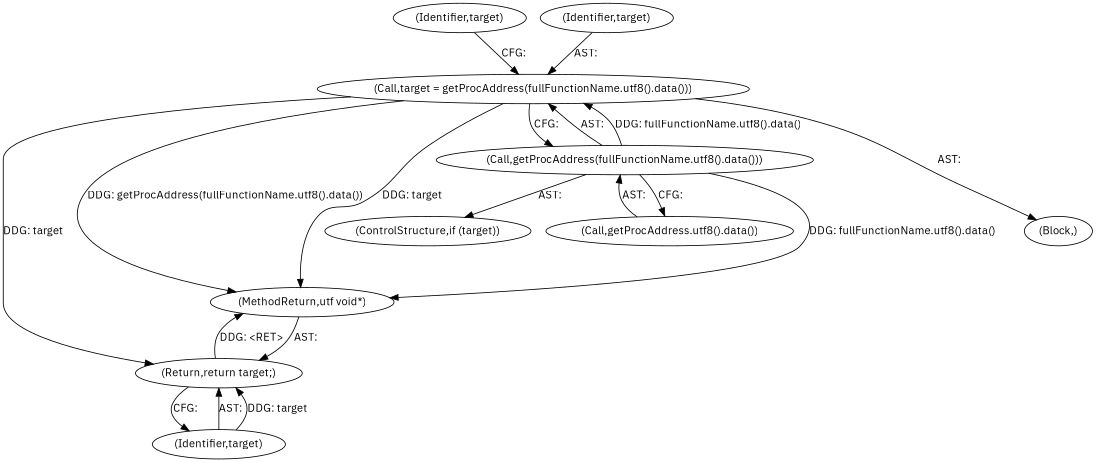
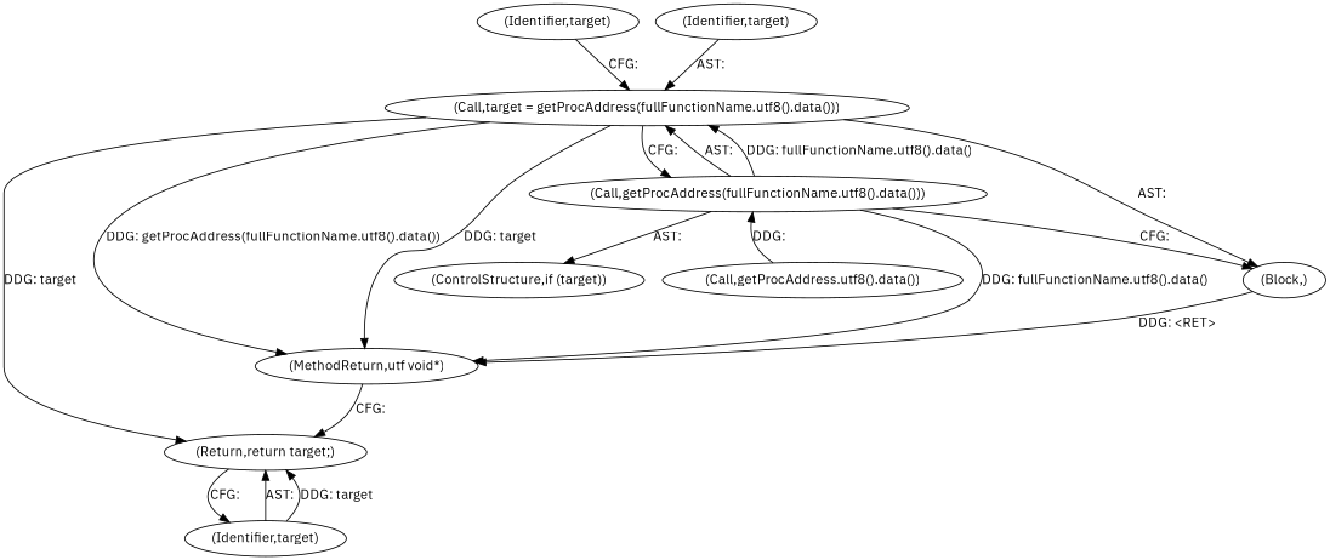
  digraph {
    fontname="IBM Plex Sans"
    node [fontname="IBM Plex Sans"]
    edge [fontname="IBM Plex Sans"]
    n1 [label="(Call,target = getProcAddress(fullFunctionName.utf8().data()))"]
    n2 [label="(Call,getProcAddress(fullFunctionName.utf8().data()))"]
    n3 [label="(Return,return target;)"]
    n4 [label="(Block,)"]
    n5 [label="(MethodReturn,utf void*)"]
    n6 [label="(Call,getProcAddress.utf8().data())"]
    n7 [label="(ControlStructure,if (target))"]
    n8 [label="(Identifier,target)"]
    n9 [label="(Identifier,target)"]
    n10 [label="(Identifier,target)"]
    n1 -> n2 [label="CFG: "]
    n1 -> n3 [label="DDG: target"]
    n1 -> n4 [label="AST: "]
    n1 -> n5 [label="DDG: getProcAddress(fullFunctionName.utf8().data())"]
    n1 -> n5 [label="DDG: target"]
    n2 -> n1 [label="AST: "]
    n2 -> n1 [label="DDG: fullFunctionName.utf8().data()"]
    n2 -> n5 [label="DDG: fullFunctionName.utf8().data()"]
-   n2 -> n6 [label="CFG: "]
+   n2 -> n4 [label="CFG: "]
    n2 -> n7 [label="AST: "]
-   n3 -> n5 [label="DDG: <RET>"]
+   n4 -> n5 [label="DDG: <RET>"]
    n3 -> n8 [label="CFG: "]
-   n5 -> n3 [label="AST: "]
-   n6 -> n2 [label="AST: "]
+   n5 -> n3 [label="CFG: "]
+   n6 -> n2 [label="DDG: "]
    n8 -> n3 [label="AST: "]
    n8 -> n3 [label="DDG: target"]
    n9 -> n1 [label="CFG: "]
    n10 -> n1 [label="AST: "]
  }
